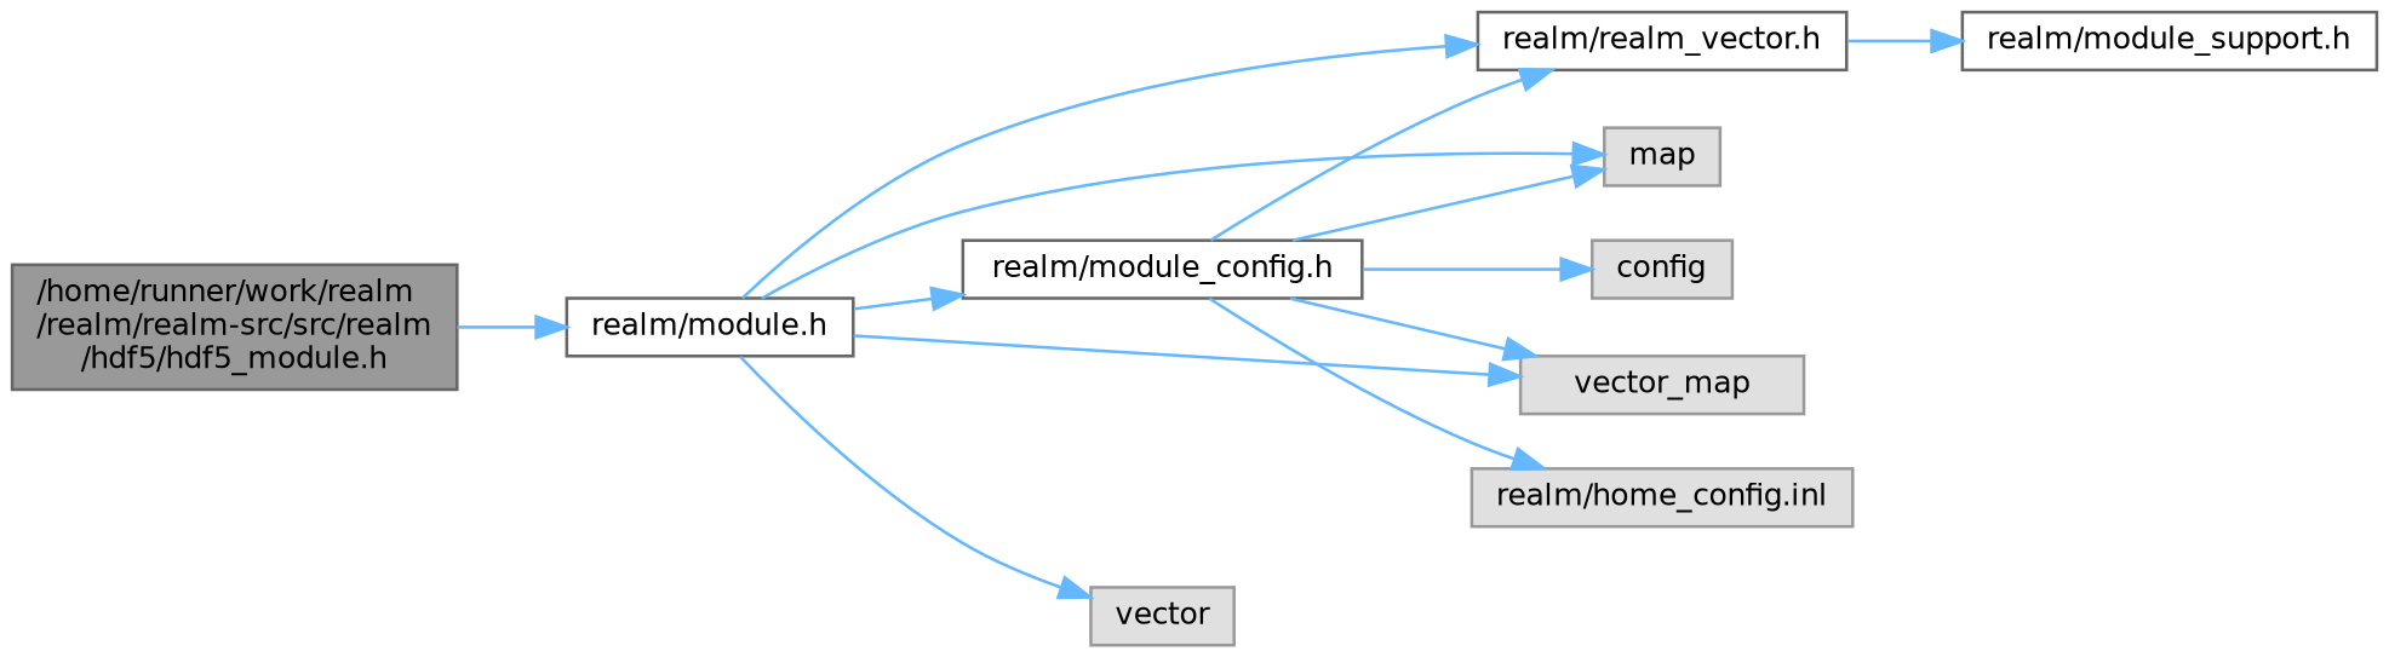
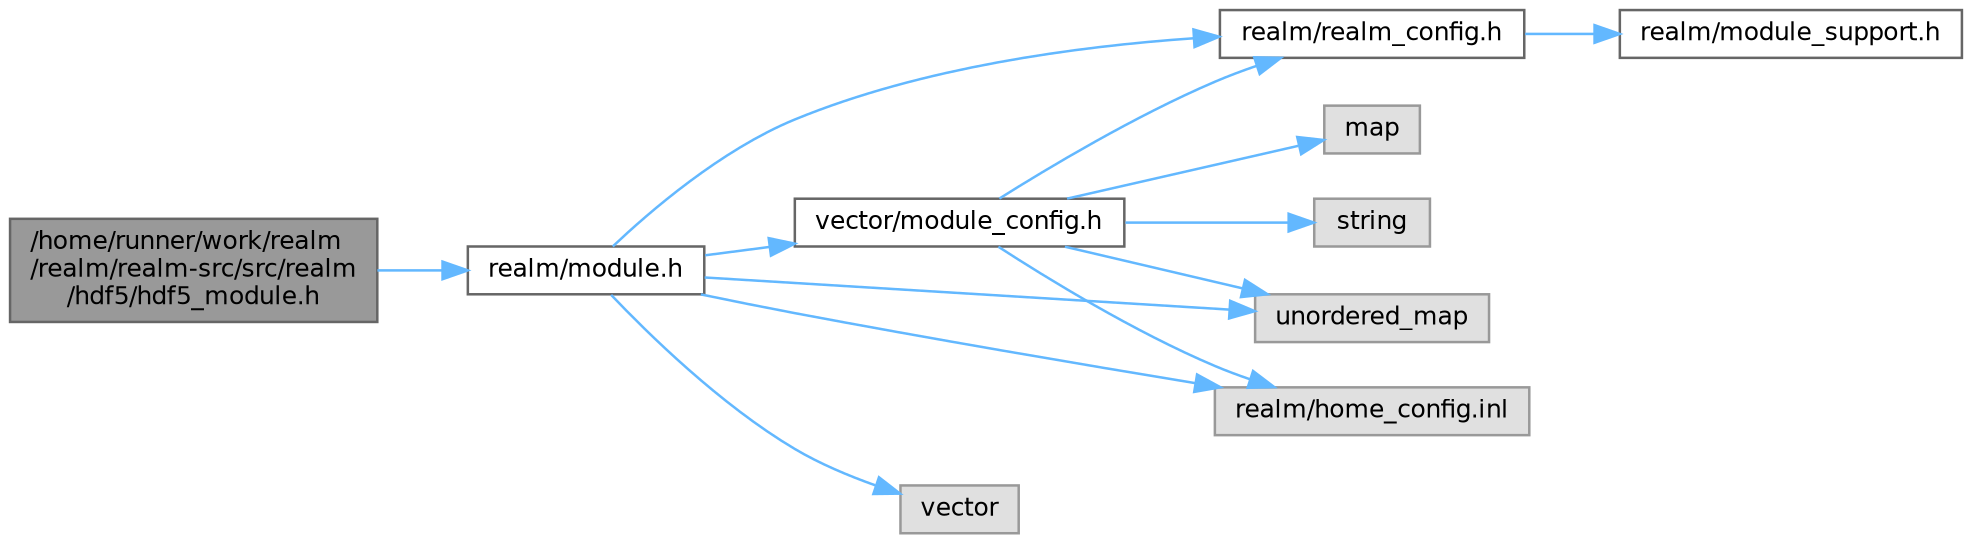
  digraph {
    rankdir=LR
    node [color=grey60 fillcolor="#E0E0E0" fontname=Helvetica fontsize=10 shape=box style=filled]
    edge [color=steelblue1 fontname=Helvetica fontsize=10 labelfontname=Helvetica labelfontsize=10 style=solid]
    n1 [color=gray40 fillcolor=grey60 fontcolor=black height=0.2 label="/home/runner/work/realm\l/realm/realm-src/src/realm\l/hdf5/hdf5_module.h" width=0.4]
    n2 [color=grey40 fillcolor=white height=0.2 label="realm/module.h" width=0.4]
-   n3 [color=grey40 fillcolor=white height=0.2 label="realm/realm_vector.h" width=0.4]
-   n4 [color=grey40 fillcolor=white height=0.2 label="realm/module_config.h" width=0.4]
+   n3 [color=grey40 fillcolor=white height=0.2 label="realm/realm_config.h" width=0.4]
+   n4 [color=grey40 fillcolor=white height=0.2 label="vector/module_config.h" width=0.4]
    n5 [height=0.2 label=vector width=0.4]
    n6 [height=0.2 label=map width=0.4]
-   n7 [height=0.2 label=vector_map width=0.4]
+   n7 [height=0.2 label=unordered_map width=0.4]
    n8 [color=grey40 fillcolor=white height=0.2 label="realm/module_support.h" width=0.4]
-   n9 [height=0.2 label=config width=0.4]
+   n9 [height=0.2 label=string width=0.4]
    n10 [height=0.2 label="realm/home_config.inl" width=0.4]
    n1 -> n2
    n2 -> n3
    n2 -> n4
    n2 -> n5
-   n2 -> n6
+   n2 -> n10
    n2 -> n7
    n3 -> n8
    n4 -> n3
    n4 -> n6
    n4 -> n7
    n4 -> n9
    n4 -> n10
  }
